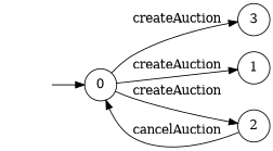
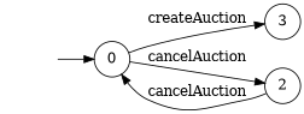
  digraph {
    rankdir=LR
    node [shape=circle]
    "" [shape=plaintext]
    n2 [label=0]
    n3 [label=3]
-   n4 [label=1]
    n5 [label=2]
    "" -> n2
    n2 -> n3 [label=createAuction]
-   n2 -> n4 [label=createAuction]
-   n2 -> n5 [label=createAuction]
+   n2 -> n5 [label=cancelAuction]
    n5 -> n2 [label=cancelAuction]
  }
